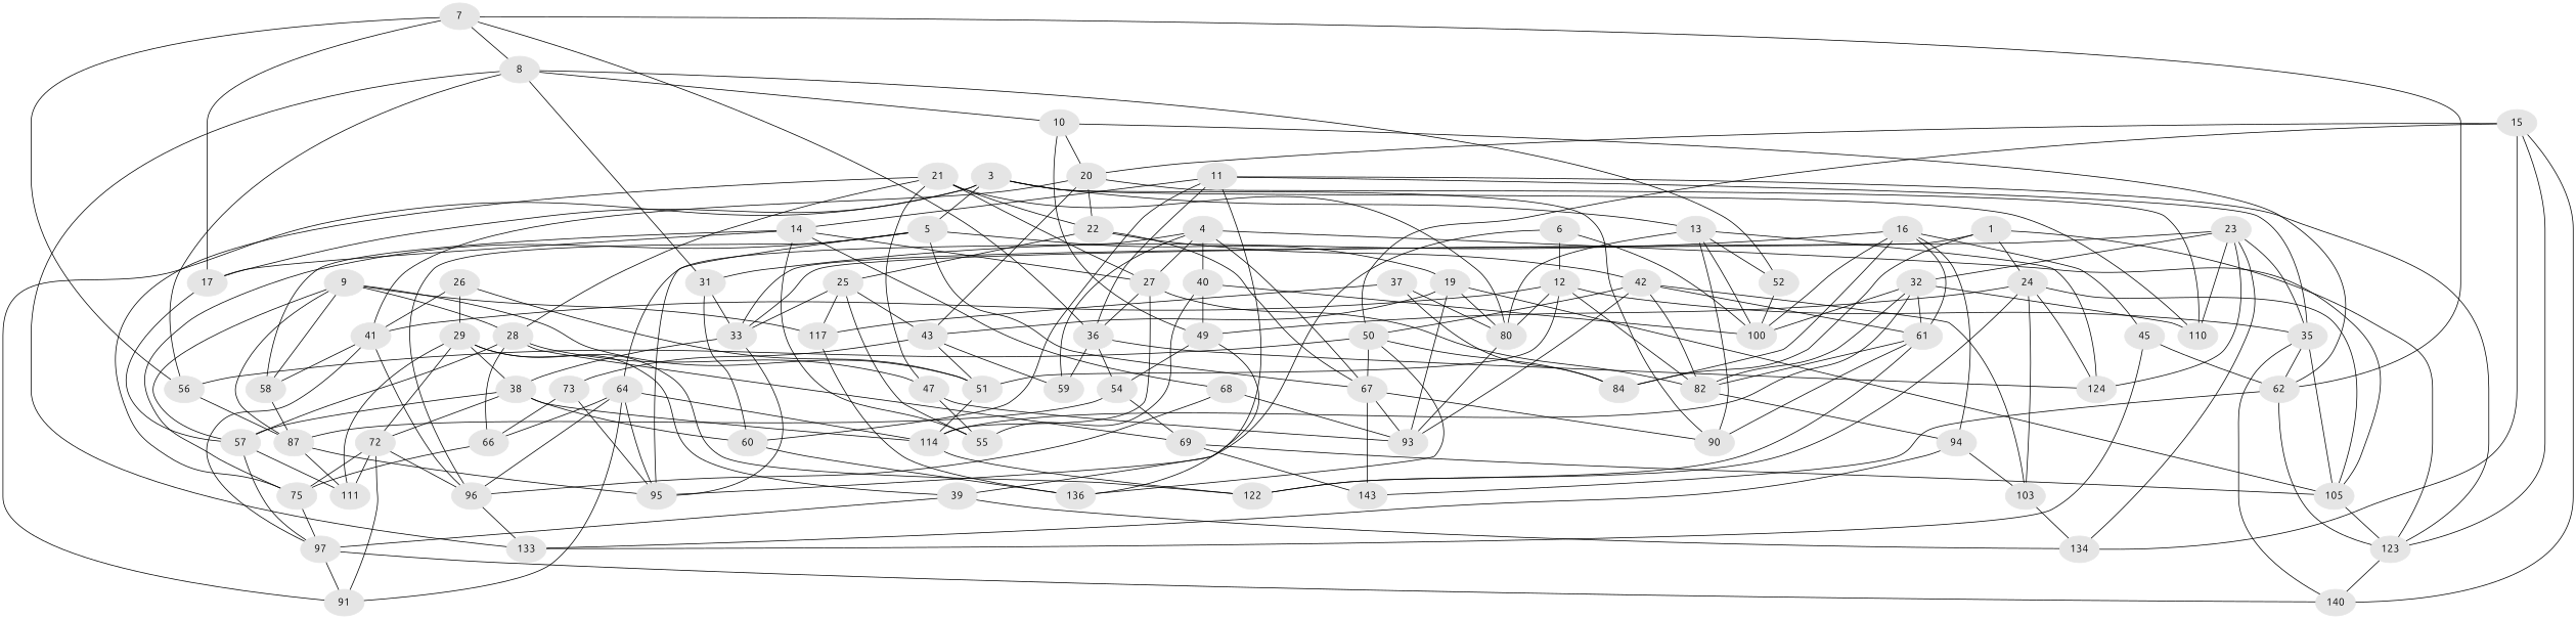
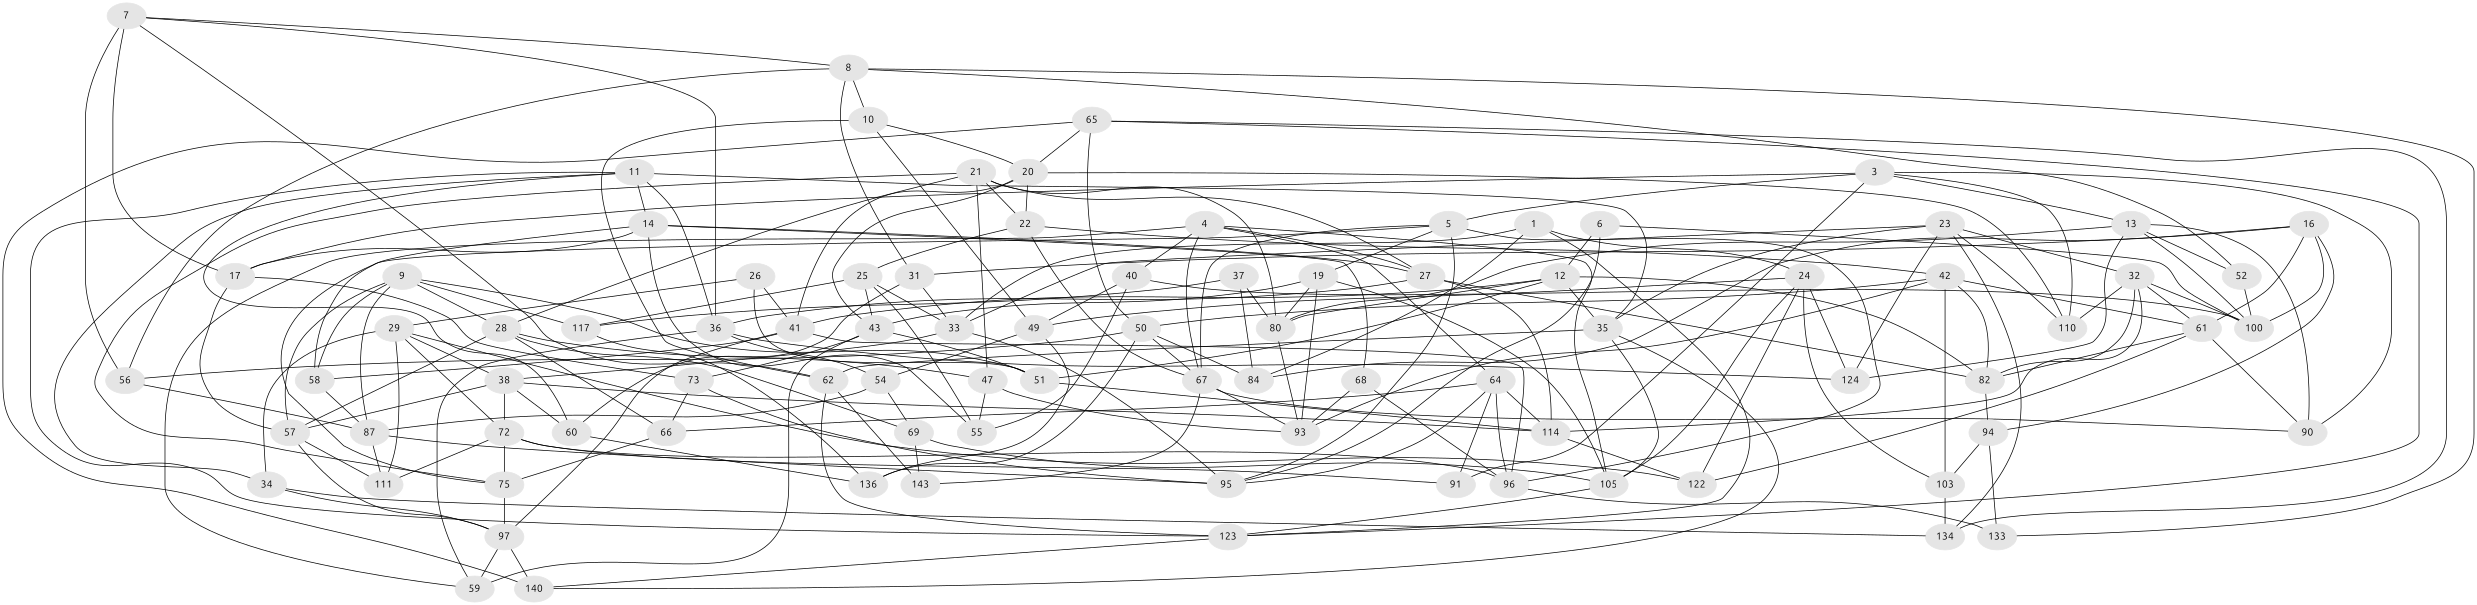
  graph {
    fontname=Ubuntu
    node [color=gray90 fontname=Ubuntu style=filled]
    edge [fontname=Ubuntu]
    1 [super="+88"]
    24 [super="+119"]
    33 [super="+71"]
    84
    123 [super="+127"]
    105 [super="+116"]
    49 [super="+79"]
    124
    103
    122
    95 [super="+141"]
    38 [super="+109"]
    62 [super="+106"]
-   45
    133
    140
    19 [super="+44"]
    80 [super="+132"]
    43 [super="+70"]
    93 [super="+115"]
    100 [super="+144"]
    52
    69 [super="+73"]
    143
    3 [super="+138"]
    5 [super="+65"]
    13 [super="+101"]
    17 [super="+59"]
    90
    91
    110
    67 [super="+142"]
    75 [super="+107"]
    96 [super="+112"]
    57 [super="+137"]
    n36 [label=73]
    4 [super="+129"]
    27 [super="+92"]
    40
    64 [super="+102"]
    n41 [label=59]
    36 [super="+108"]
    82 [super="+83"]
    114 [super="+135"]
    55
    66
    97 [super="+98"]
    12 [super="+34"]
    51 [super="+86"]
    35 [super="+89"]
    41 [super="+125"]
    6
-   15 [super="+85"]
+   15 [super="+85" label=65]
    20 [super="+139"]
    50 [super="+131"]
    134
    7 [super="+53"]
    8 [super="+18"]
    56
    10
    31
    54
    87 [super="+130"]
    60 [super="+118"]
    9 [super="+121"]
    28 [super="+78"]
    58
    117
    47
    111
    136
    22 [super="+113"]
    11 [super="+145"]
    14 [super="+30"]
-   39
+   39 [label=34]
    68
    94
    16 [super="+77"]
    61 [super="+74"]
    25 [super="+48"]
    42 [super="+128"]
    21 [super="+81"]
    23 [super="+76"]
    32 [super="+104"]
    29 [super="+46"]
    72 [super="+126"]
    26
    37
    1 -- 24
    1 -- 33
    1 -- 84
    1 -- 123
    24 -- 105
    24 -- 49
    24 -- 124
    24 -- 103
    24 -- 122
    33 -- 95
    33 -- 38
    123 -- 140
    105 -- 123
    49 -- 54
    49 -- 136
    103 -- 134
    38 -- 57
    38 -- 114
    38 -- 60
    38 -- 72
    62 -- 123
    62 -- 143
-   45 -- 62
-   45 -- 133
    19 -- 105
    19 -- 80
    19 -- 43
    19 -- 93
    80 -- 93
    43 -- n36
    43 -- n41
    43 -- 51
    52 -- 100
    69 -- 105
    69 -- 143
    3 -- 5
    3 -- 13
    3 -- 17
    3 -- 90
    3 -- 91
    3 -- 110
    5 -- 95
    5 -- 19
    5 -- 67
    5 -- 75
    5 -- 96
    13 -- 124
    13 -- 80
    13 -- 100
    13 -- 52
    13 -- 90
    17 -- 57
+   17 -- n36
    67 -- 93
    67 -- 143
    67 -- 90
    75 -- 97
    96 -- 133
    57 -- 97
    57 -- 111
    n36 -- 95
    n36 -- 66
    4 -- 105
    4 -- 67
    4 -- 27
    4 -- 40
    4 -- 64
    4 -- n41
    27 -- 36
    27 -- 82
    27 -- 114
    40 -- 49
    40 -- 100
    40 -- 55
    64 -- 95
    64 -- 91
    64 -- 96
    64 -- 114
    64 -- 66
    36 -- 124
    36 -- n41
    36 -- 54
    82 -- 94
    114 -- 122
    66 -- 75
    97 -- 140
-   97 -- 91
+   97 -- n41
    12 -- 80
    12 -- 82
    12 -- 51
    12 -- 35
    12 -- 41
    51 -- 114
    35 -- 105
    35 -- 62
    35 -- 140
    41 -- 96
    41 -- 97
    41 -- 58
    6 -- 95
    6 -- 100
    6 -- 12
    15 -- 123
    15 -- 140
    15 -- 20
    15 -- 50
    15 -- 134
    20 -- 43
    20 -- 110
    20 -- 41
    20 -- 22
    50 -- 84
    50 -- 67
    50 -- 56
    50 -- 136
    7 -- 62
    7 -- 17 [weight=2]
    7 -- 36
    7 -- 8
    7 -- 56
    8 -- 133
    8 -- 52
    8 -- 56
    8 -- 10
    8 -- 31
    56 -- 87
    10 -- 49
    10 -- 62
    10 -- 20
    31 -- 33
    31 -- 60
    54 -- 69
    54 -- 87
    87 -- 95
    87 -- 111
    60 -- 136
    9 -- 57
    9 -- 51
    9 -- 87
    9 -- 28
    9 -- 58
    9 -- 117
    28 -- 69
    28 -- 57
    28 -- 66
    28 -- 47
    58 -- 87
    117 -- 136
    47 -- 93
    47 -- 55
    22 -- 67
    22 -- 25 [weight=2]
    22 -- 42
    11 -- 123
    11 -- 36
    11 -- 35
    11 -- 60
    11 -- 14
    11 -- 39
    14 -- 17
    14 -- 27
    14 -- 55
    14 -- 58
    14 -- 68
    39 -- 97
    39 -- 134
    68 -- 93
    68 -- 96
    94 -- 103
    94 -- 133
    16 -- 84
-   16 -- 45
    16 -- 100
    16 -- 31
    16 -- 94
    16 -- 61
    61 -- 122
    61 -- 90
    61 -- 82
    25 -- 33
    25 -- 43
    25 -- 55
    25 -- 117
    42 -- 103
    42 -- 93
    42 -- 82
    42 -- 50
    42 -- 61
    21 -- 80
    21 -- 75
    21 -- 27
    21 -- 28
    21 -- 47
    21 -- 22
    23 -- 33
    23 -- 124
    23 -- 110
    23 -- 35
    23 -- 134
    23 -- 32
    32 -- 100
    32 -- 110
    32 -- 82
    32 -- 114
    32 -- 61
    29 -- 122
    29 -- 38
    29 -- 111
    29 -- 39
    29 -- 72
    72 -- 91
    72 -- 75
    72 -- 96
    72 -- 111
    26 -- 51
    26 -- 41
    26 -- 29
    37 -- 84
    37 -- 80
    37 -- 117
  }
